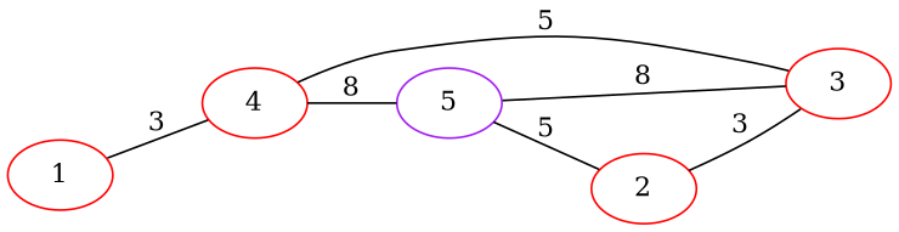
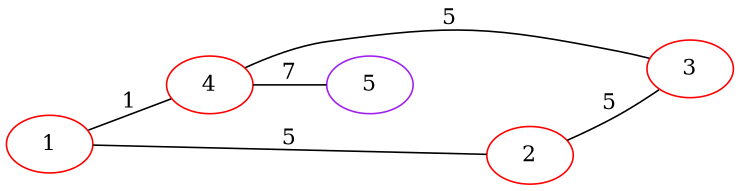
  graph {
    rankdir=LR
    node [color=red weight=1]
    1
    4
    2
    5 [color=purple weight=4]
    3
-   1 -- 4 [label=3]
-   5 -- 2 [label=5]
-   4 -- 5 [label=8]
-   2 -- 3 [label=3]
+   1 -- 4 [label=1]
+   1 -- 2 [label=5]
+   4 -- 5 [label=7]
+   2 -- 3 [label=5]
    3 -- 4 [label=5]
-   3 -- 5 [label=8]
  }
